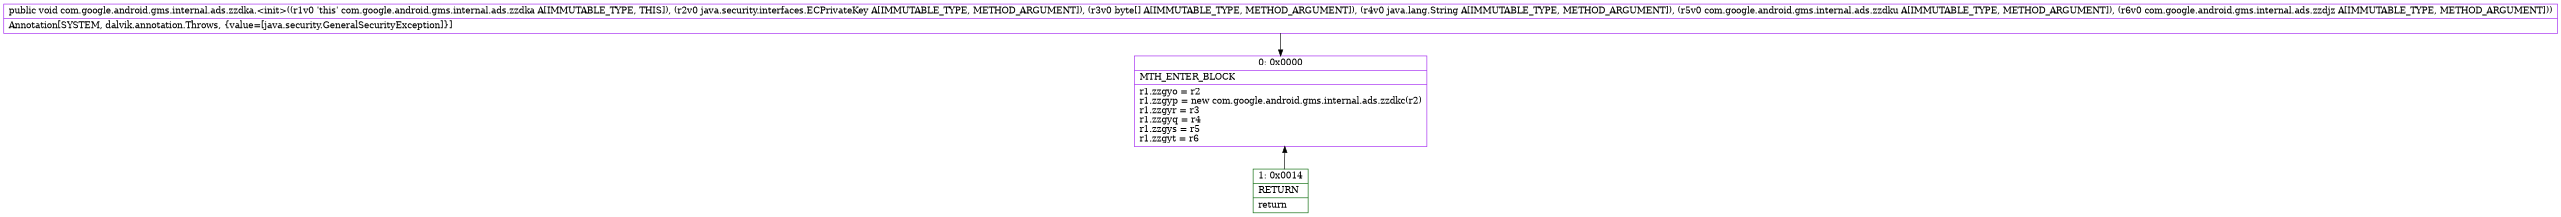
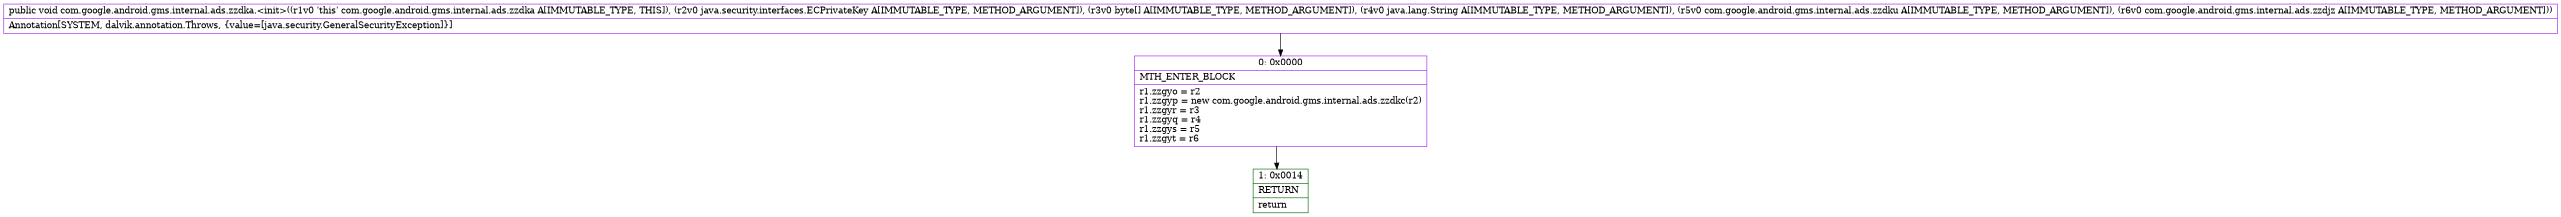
  digraph {
    node [shape=record color=purple]
    n1 [label="{0\:\ 0x0000|MTH_ENTER_BLOCK\l|r1.zzgyo = r2\lr1.zzgyp = new com.google.android.gms.internal.ads.zzdkc(r2)\lr1.zzgyr = r3\lr1.zzgyq = r4\lr1.zzgys = r5\lr1.zzgyt = r6\l}"]
    n2 [label="{1\:\ 0x0014|RETURN\l|return\l}" color=darkgreen]
    n3 [label="{public void com.google.android.gms.internal.ads.zzdka.\<init\>((r1v0 'this' com.google.android.gms.internal.ads.zzdka A[IMMUTABLE_TYPE, THIS]), (r2v0 java.security.interfaces.ECPrivateKey A[IMMUTABLE_TYPE, METHOD_ARGUMENT]), (r3v0 byte[] A[IMMUTABLE_TYPE, METHOD_ARGUMENT]), (r4v0 java.lang.String A[IMMUTABLE_TYPE, METHOD_ARGUMENT]), (r5v0 com.google.android.gms.internal.ads.zzdku A[IMMUTABLE_TYPE, METHOD_ARGUMENT]), (r6v0 com.google.android.gms.internal.ads.zzdjz A[IMMUTABLE_TYPE, METHOD_ARGUMENT]))  | Annotation[SYSTEM, dalvik.annotation.Throws, \{value=[java.security.GeneralSecurityException]\}]\l}"]
-   n2 -> n1
+   n1 -> n2
    n3 -> n1
  }
